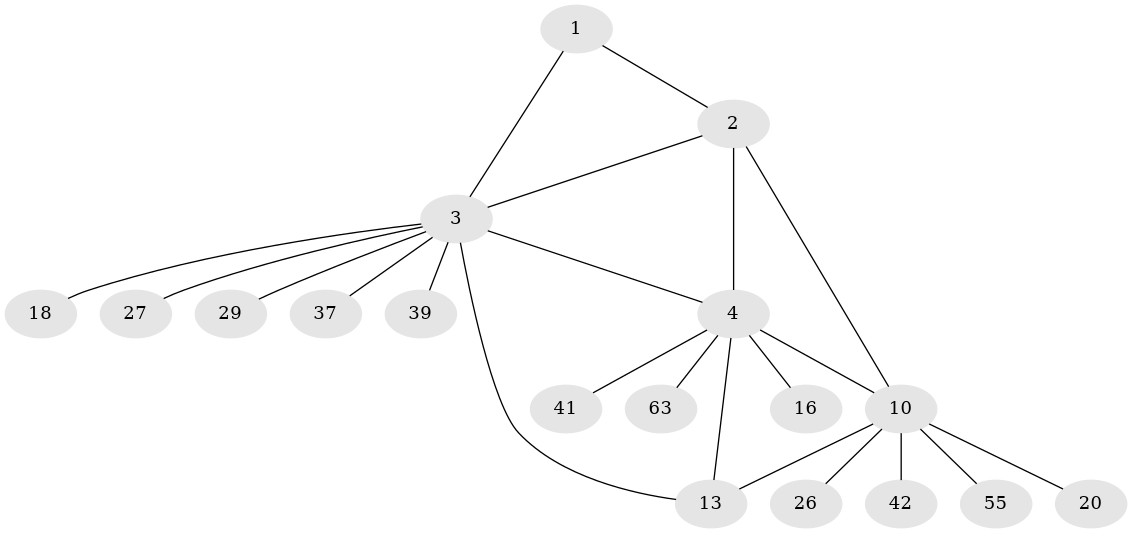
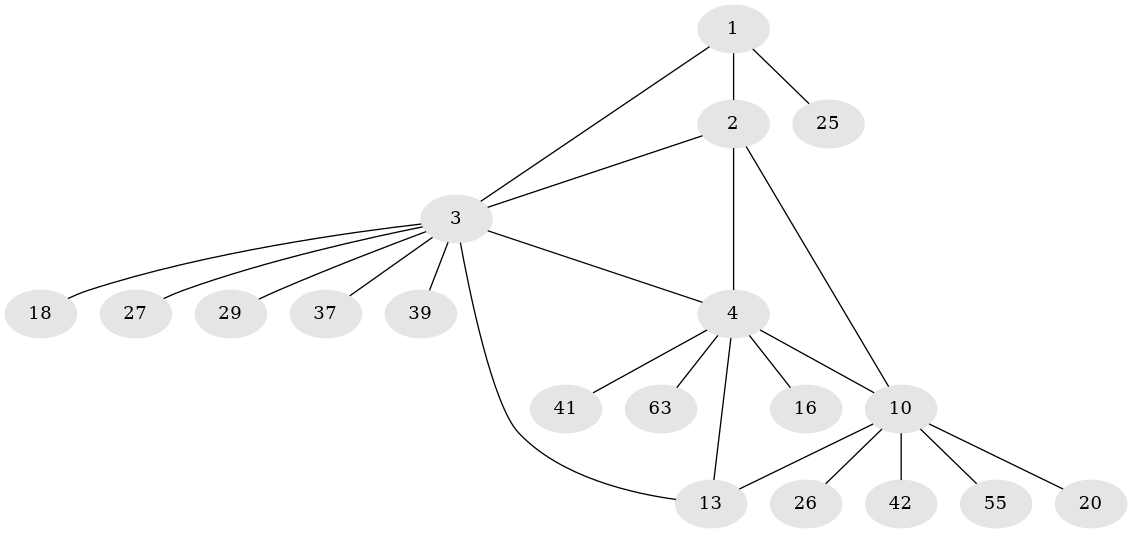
  graph {
    fontname="DejaVu Serif"
    node [color=gray90 fontname="DejaVu Serif" style=filled]
    edge [fontname="DejaVu Serif"]
    1 [super="+54"]
    2 [super="+43+9"]
    3 [super="+30+51+66+14+34"]
+   25
    10 [super="+48+11"]
    4 [super="+5+38+6"]
    13 [super="+35"]
    18
    27 [super="+45+32"]
    29
    37
    39
    20
    26 [super="+61+47"]
    42
    55
    16 [super="+22"]
    41
    63
    1 -- 2
    1 -- 3
+   1 -- 25
    2 -- 3
    2 -- 10
    2 -- 4 [weight=4]
    3 -- 4
    3 -- 13 [weight=2]
    3 -- 18
    3 -- 27
    3 -- 29
    3 -- 37
    3 -- 39
    10 -- 13
    10 -- 20
    10 -- 26
    10 -- 42
    10 -- 55
    4 -- 10 [weight=2]
    4 -- 13 [weight=2]
    4 -- 16
    4 -- 41
    4 -- 63
  }
